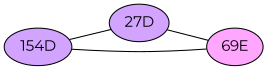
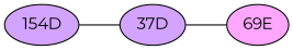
  graph {
    fontname=Montserrat
    rankdir=LR
    node [fillcolor="#D3A4FF" fontname=Montserrat style=radial]
    edge [fontname=Montserrat penwidth=1]
    "154D"
-   "27D"
+   "27D" [label="37D"]
    n3 [fillcolor="#FFA6FF" label="69E"]
    "154D" -- "27D"
-   "154D" -- n3
    "27D" -- n3
  }
